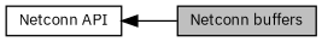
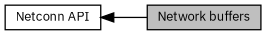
  digraph {
    rankdir=LR
    fontname="IBM Plex Sans"
    node [color=black fontname="IBM Plex Sans" fontsize=10 shape=box style=filled]
-   n1 [fillcolor=grey75 fontcolor=black height=0.2 label="Netconn buffers" width=0.4]
+   n1 [fillcolor=grey75 fontcolor=black height=0.2 label="Network buffers" width=0.4]
    n2 [fillcolor=white height=0.2 label="Netconn API" width=0.4]
    n2 -> n1 [dir=back fontname="IBM Plex Sans" fontsize=10 labelfontname=Helvetica labelfontsize=10 shape=plaintext style=solid]
  }
